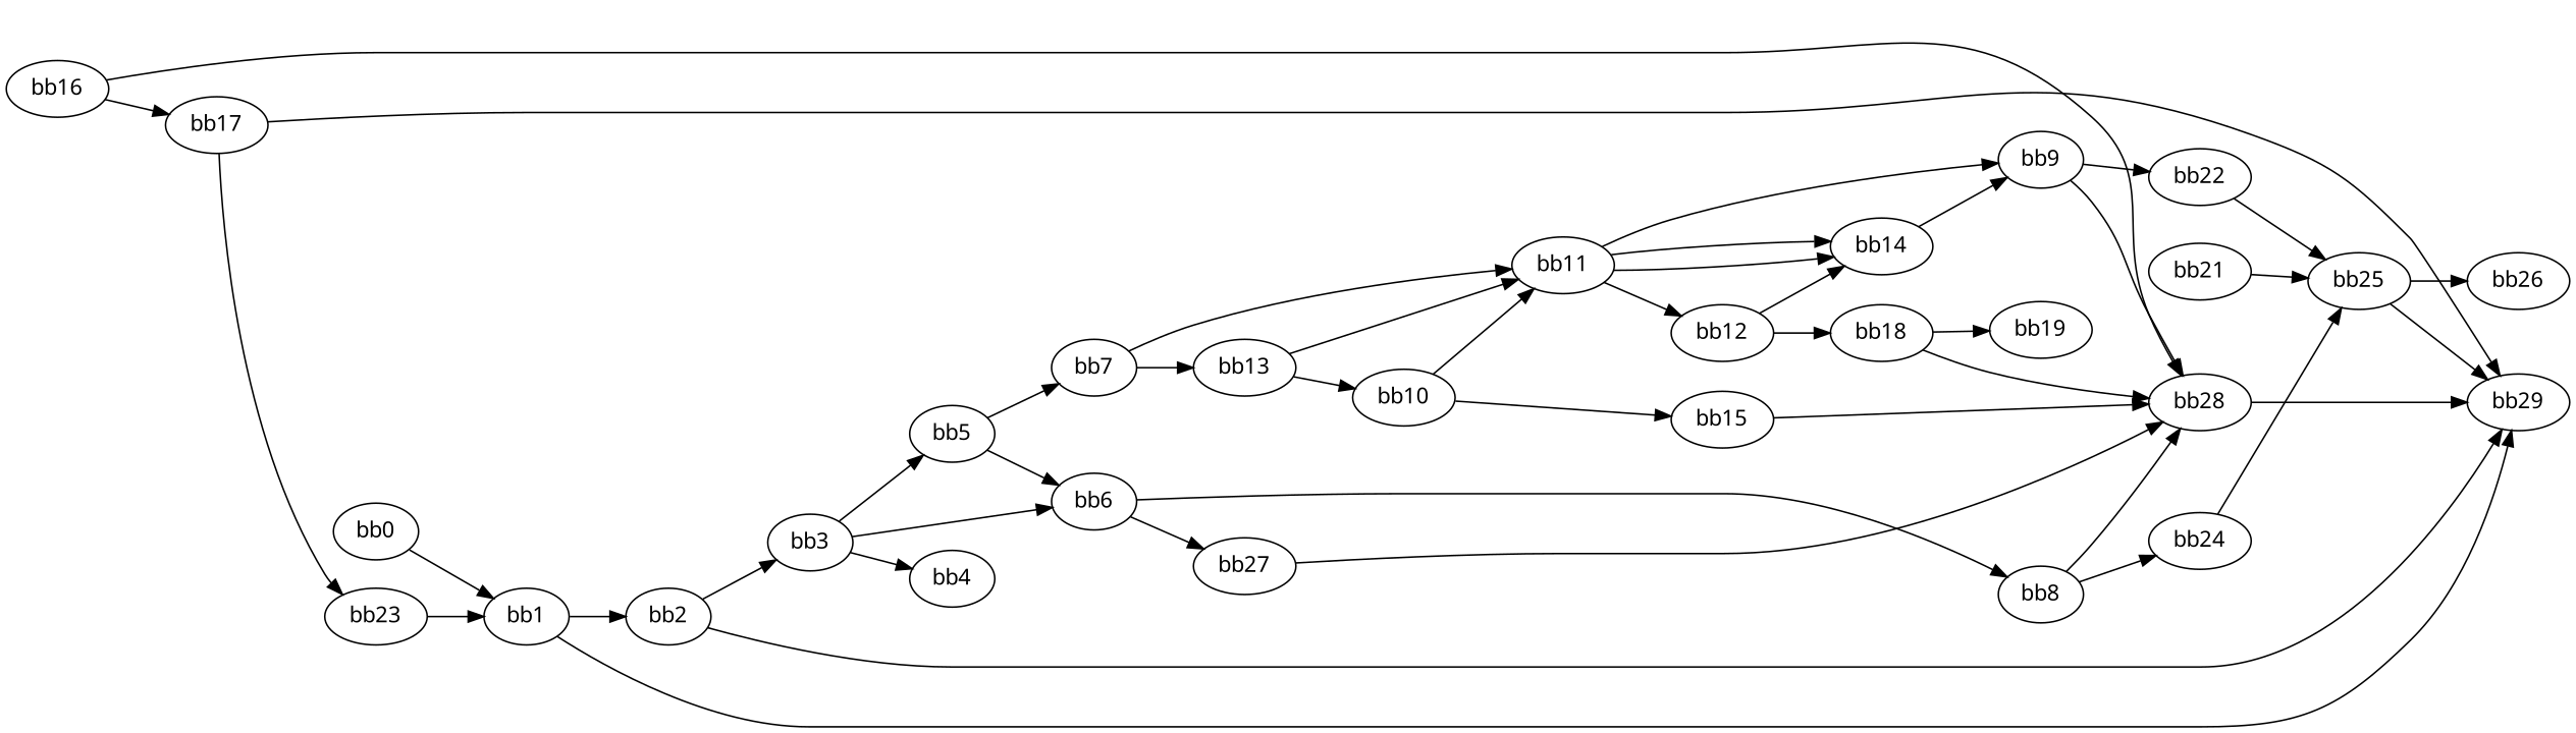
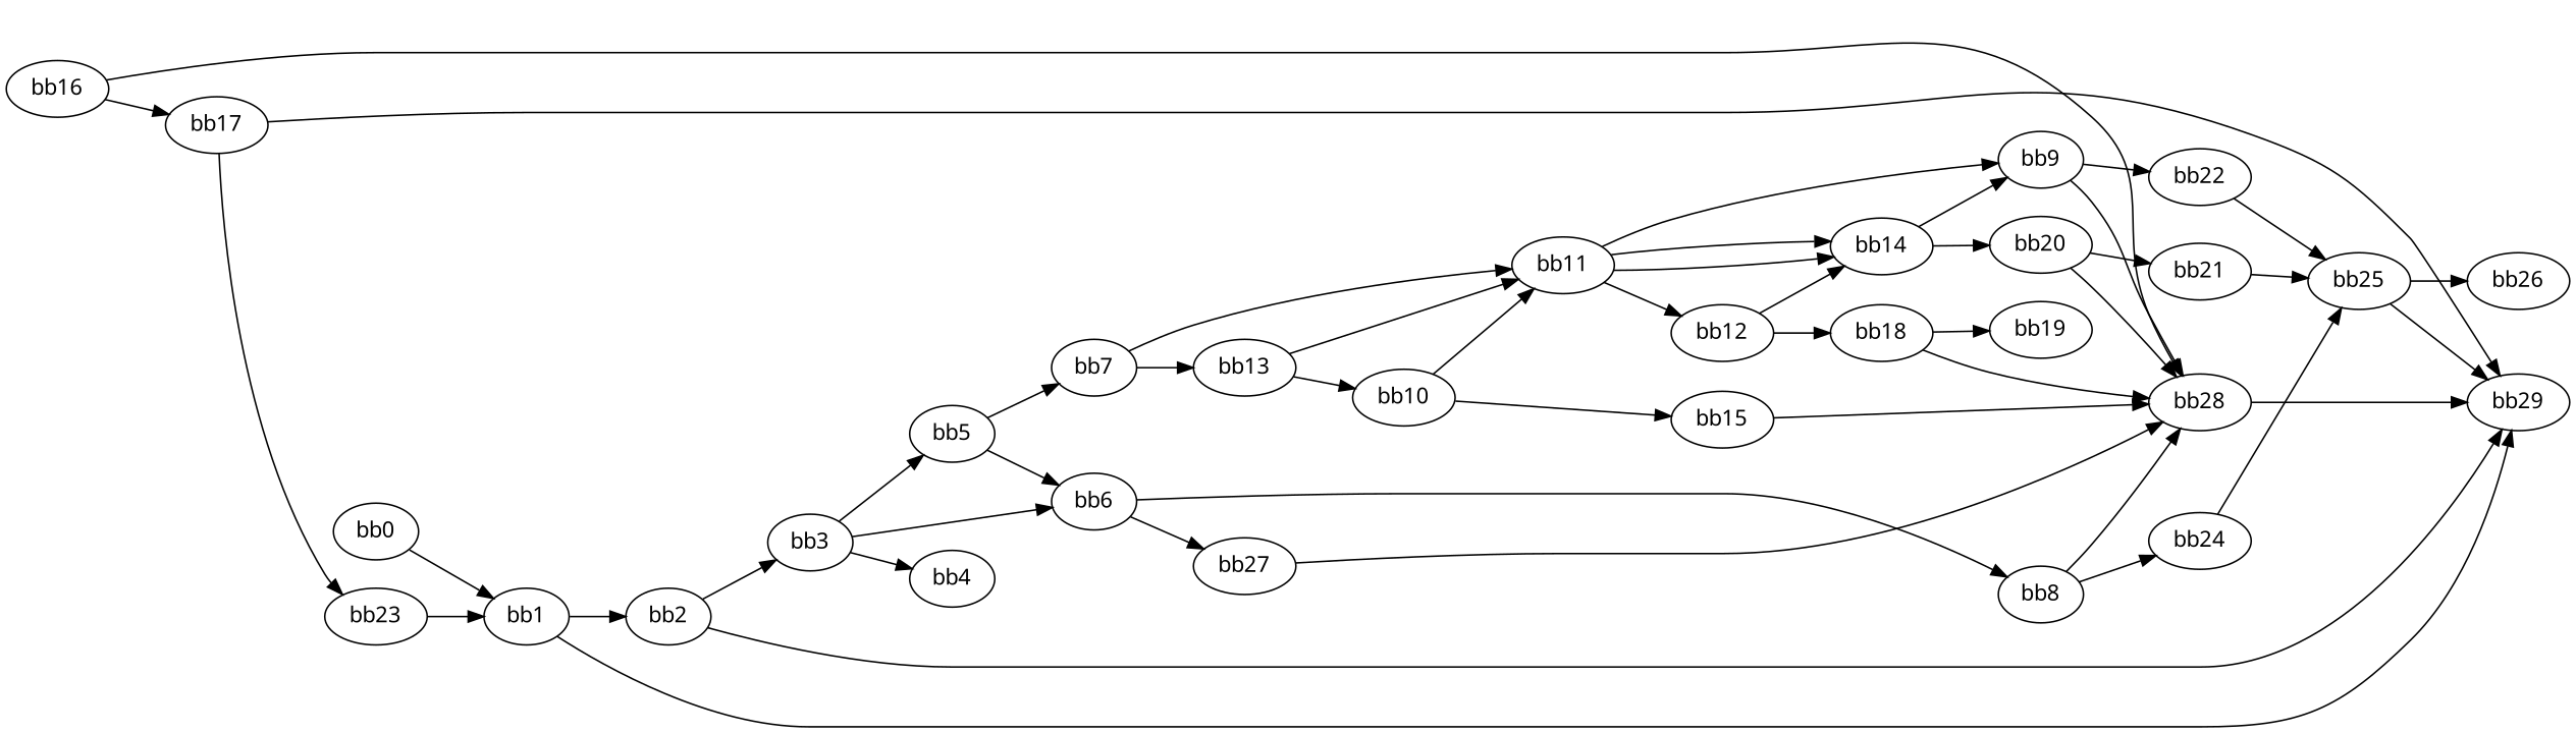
  digraph {
    fontname="Noto Sans"
    rankdir=LR
    node [fontname="Noto Sans"]
    edge [fontname="Noto Sans"]
    n1 [label="bb0\l"]
    n2 [label="bb1\l"]
    n3 [label="bb2\l"]
    n4 [label="bb29\l"]
    n5 [label="bb3\l"]
    n6 [label="bb4\l"]
    n7 [label="bb5\l"]
    n8 [label="bb6\l"]
    n9 [label="bb7\l"]
    n10 [label="bb8\l"]
    n11 [label="bb27\l"]
    n12 [label="bb11\l"]
    n13 [label="bb13\l"]
    n14 [label="bb24\l"]
    n15 [label="bb28\l"]
    n16 [label="bb9\l"]
    n17 [label="bb12\l"]
    n18 [label="bb14\l"]
    n19 [label="bb10\l"]
    n20 [label="bb25\l"]
    n21 [label="bb22\l"]
    n22 [label="bb15\l"]
    n23 [label="bb18\l"]
+   n24 [label="bb20\l"]
    n25 [label="bb19\l"]
    n26 [label="bb21\l"]
    n27 [label="bb16\l"]
    n28 [label="bb17\l"]
    n29 [label="bb23\l"]
    n30 [label="bb26\l"]
    n1 -> n2
    n2 -> n3
    n2 -> n4
    n3 -> n4
    n3 -> n5
    n5 -> n6
    n5 -> n7
    n5 -> n8
    n7 -> n8
    n7 -> n9
    n8 -> n10
    n8 -> n11
    n9 -> n12
    n9 -> n13
    n10 -> n14
    n10 -> n15
    n11 -> n15
    n12 -> n16
    n12 -> n17
    n12 -> n18
    n12 -> n18
    n13 -> n12
    n13 -> n19
    n14 -> n20
    n15 -> n4
    n16 -> n15
    n16 -> n21
    n17 -> n18
    n17 -> n23
    n18 -> n16
+   n18 -> n24
    n19 -> n12
    n19 -> n22
    n20 -> n4
    n20 -> n30
    n21 -> n20
    n22 -> n15
    n23 -> n15
    n23 -> n25
+   n24 -> n15
+   n24 -> n26
    n26 -> n20
    n27 -> n15
    n27 -> n28
    n28 -> n4
    n28 -> n29
    n29 -> n2
  }
